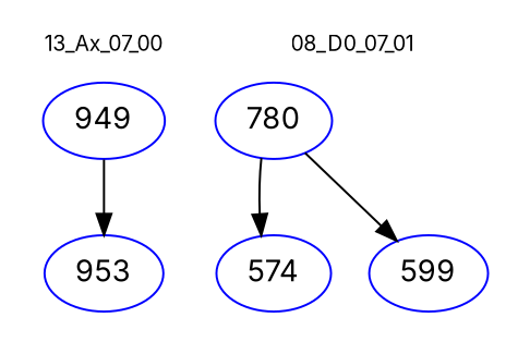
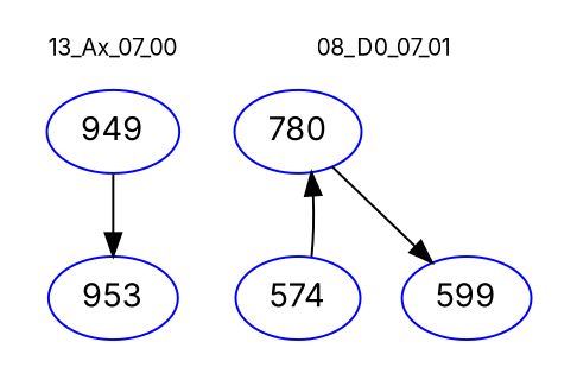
  digraph {
    fontname=Inter
    node [color=blue fontname=Inter]
    edge [color=black fontname=Inter]
    n1 [label=949]
    n2 [label=953]
    n3 [label=780]
    n4 [label=574]
    n5 [label=599]
    subgraph cluster_1 {
      color=white
      fontsize=10
      label="13_Ax_07_00"
      n1
      n2
    }
    subgraph cluster_2 {
      color=white
      fontsize=10
      label="08_D0_07_01"
      n3
      n4
      n5
    }
    n1 -> n2
-   n3 -> n4
+   n4 -> n3
    n3 -> n5
  }
